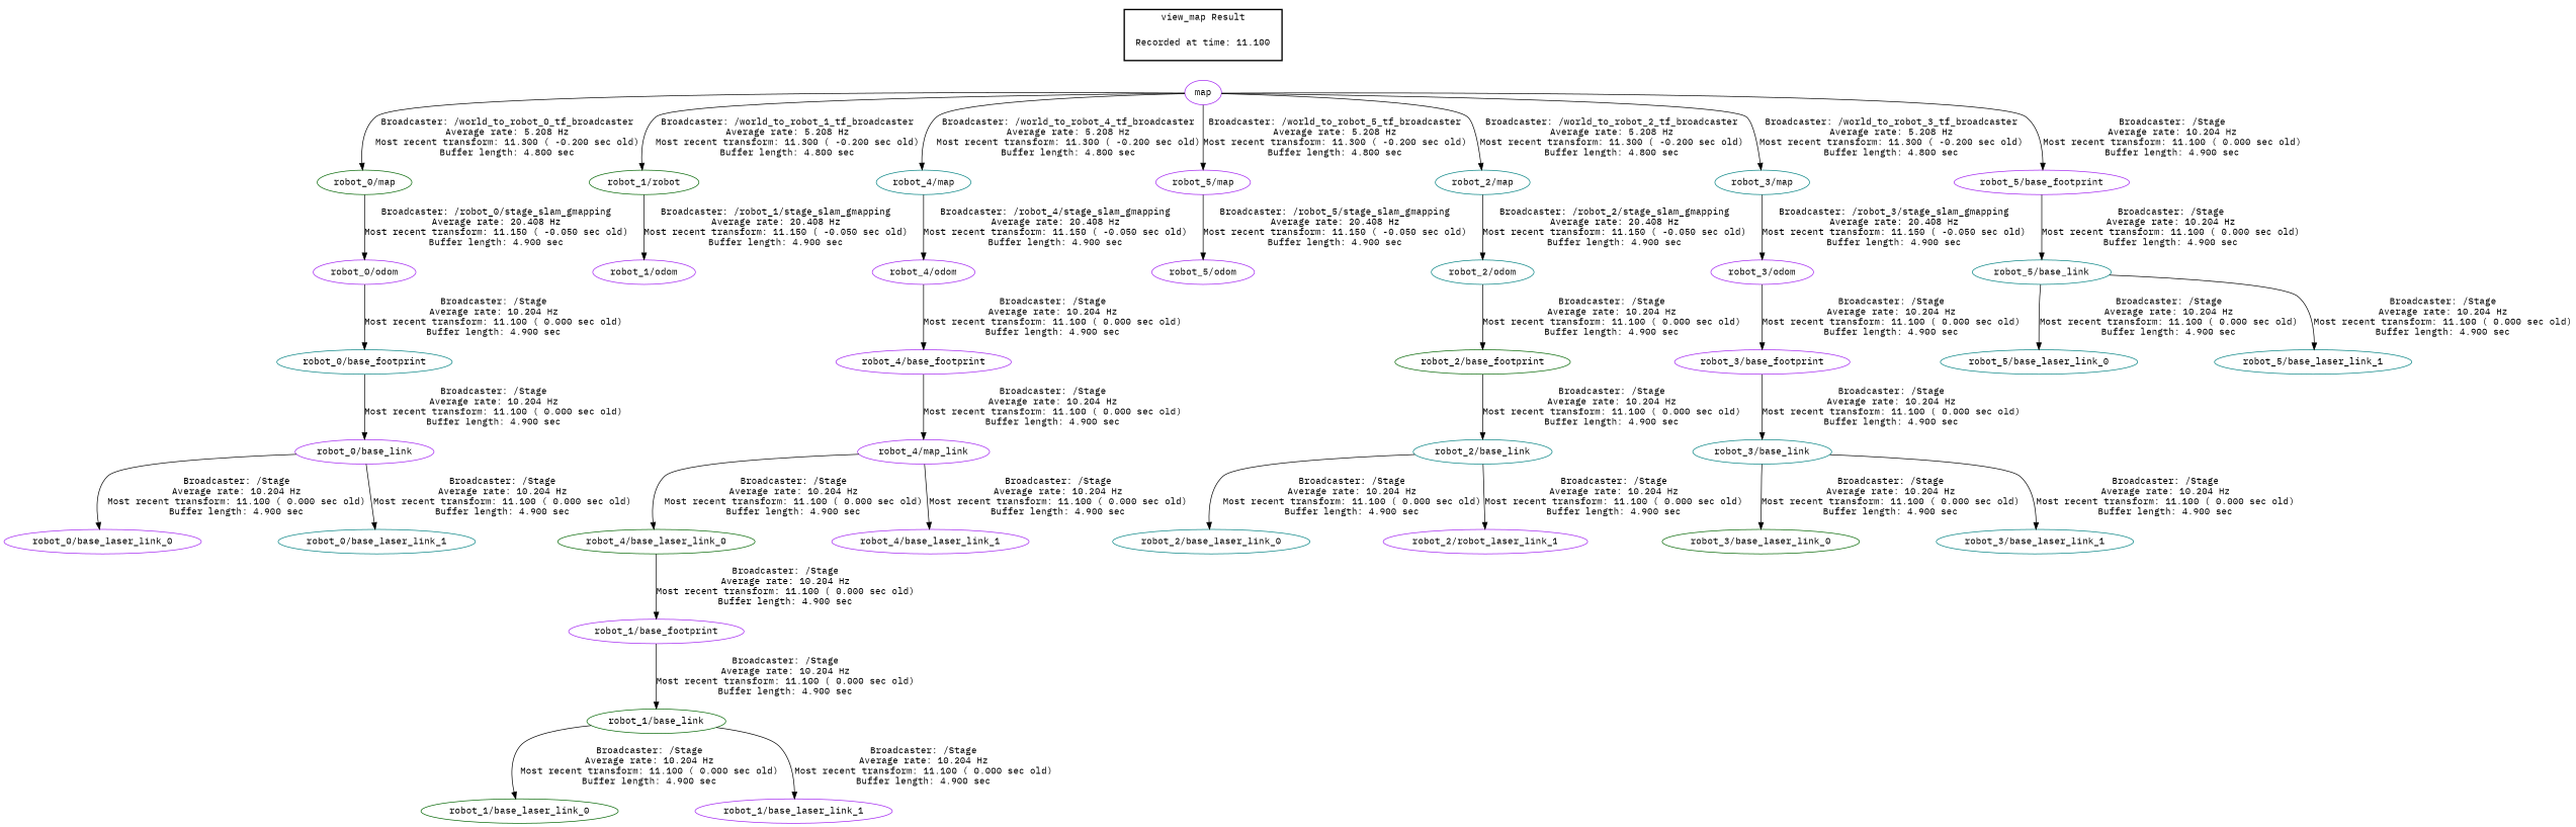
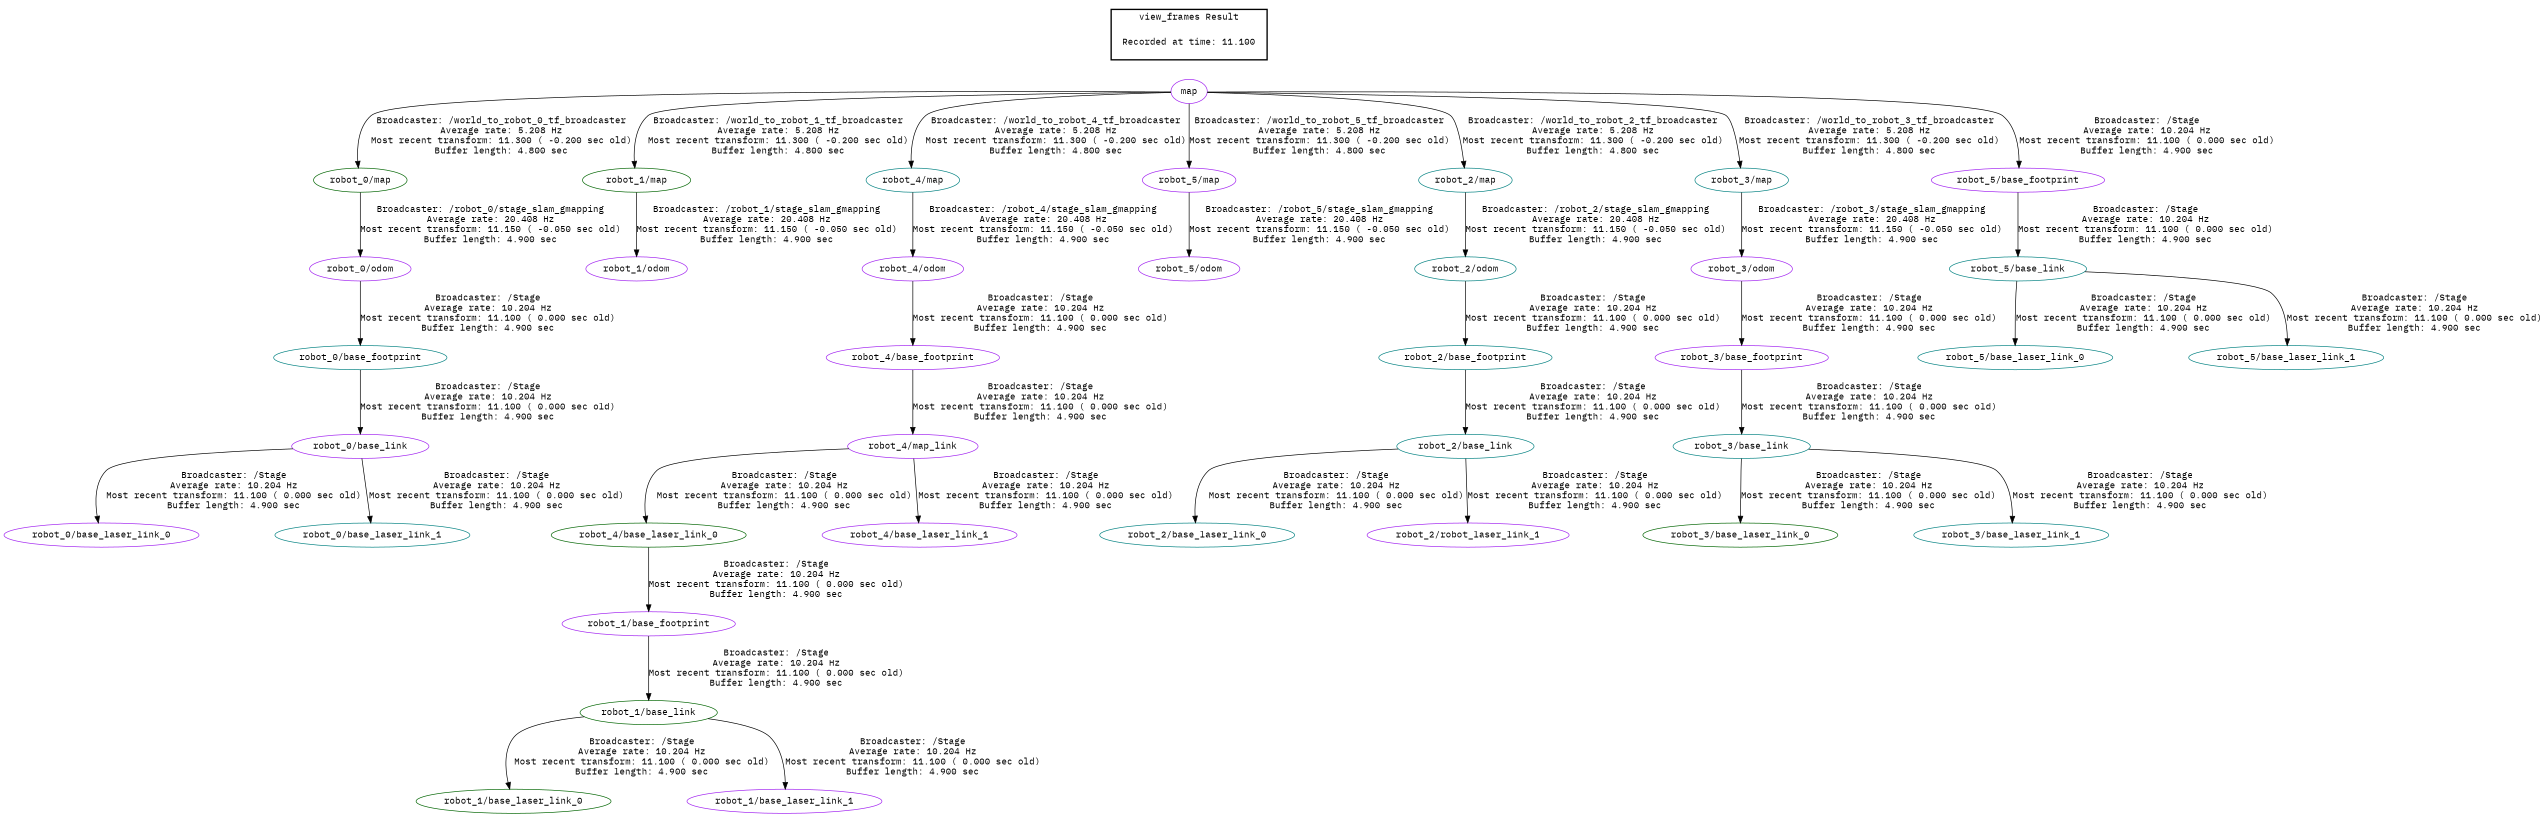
  digraph {
    fontname="IBM Plex Mono"
    node [color=purple fontname="IBM Plex Mono"]
    edge [fontname="IBM Plex Mono"]
    "Recorded at time: 11.100" [color=darkgreen shape=plaintext]
    map
    "robot_0/base_link"
    "robot_0/base_laser_link_0"
    "robot_0/base_laser_link_1" [color=teal]
    "robot_0/base_footprint" [color=teal]
    "robot_0/odom"
    "robot_0/map" [color=darkgreen]
    "robot_1/base_link" [color=darkgreen]
    "robot_1/base_laser_link_0" [color=darkgreen]
    "robot_1/base_laser_link_1"
    "robot_1/base_footprint"
-   "robot_1/map" [color=darkgreen label="robot_1/robot"]
+   "robot_1/map" [color=darkgreen]
    "robot_1/odom"
    "robot_4/map" [color=teal]
    "robot_5/map"
    "robot_2/map" [color=teal]
    "robot_3/map" [color=teal]
    "robot_5/base_footprint"
    "robot_4/odom"
    "robot_5/odom"
    "robot_2/odom" [color=teal]
    "robot_3/odom"
    "robot_4/base_footprint"
    n25 [label="robot_4/map_link"]
    "robot_5/base_link" [color=teal]
-   "robot_2/base_footprint" [color=darkgreen]
+   "robot_2/base_footprint" [color=teal]
    "robot_2/base_link" [color=teal]
    "robot_3/base_footprint"
    "robot_3/base_link" [color=teal]
    "robot_2/base_laser_link_0" [color=teal]
    n32 [label="robot_2/robot_laser_link_1"]
    "robot_3/base_laser_link_0" [color=darkgreen]
    "robot_3/base_laser_link_1" [color=teal]
    "robot_4/base_laser_link_0" [color=darkgreen]
    "robot_4/base_laser_link_1"
    "robot_5/base_laser_link_0" [color=teal]
    "robot_5/base_laser_link_1" [color=teal]
    subgraph cluster_1 {
      color=black
-     label="view_map Result"
+     label="view_frames Result"
      style=bold
      "Recorded at time: 11.100"
    }
    "Recorded at time: 11.100" -> map [style=invis]
    map -> "robot_0/map" [label="Broadcaster: /world_to_robot_0_tf_broadcaster\nAverage rate: 5.208 Hz\nMost recent transform: 11.300 ( -0.200 sec old)\nBuffer length: 4.800 sec\n"]
    map -> "robot_1/map" [label="Broadcaster: /world_to_robot_1_tf_broadcaster\nAverage rate: 5.208 Hz\nMost recent transform: 11.300 ( -0.200 sec old)\nBuffer length: 4.800 sec\n"]
    map -> "robot_4/map" [label="Broadcaster: /world_to_robot_4_tf_broadcaster\nAverage rate: 5.208 Hz\nMost recent transform: 11.300 ( -0.200 sec old)\nBuffer length: 4.800 sec\n"]
    map -> "robot_5/map" [label="Broadcaster: /world_to_robot_5_tf_broadcaster\nAverage rate: 5.208 Hz\nMost recent transform: 11.300 ( -0.200 sec old)\nBuffer length: 4.800 sec\n"]
    map -> "robot_2/map" [label="Broadcaster: /world_to_robot_2_tf_broadcaster\nAverage rate: 5.208 Hz\nMost recent transform: 11.300 ( -0.200 sec old)\nBuffer length: 4.800 sec\n"]
    map -> "robot_3/map" [label="Broadcaster: /world_to_robot_3_tf_broadcaster\nAverage rate: 5.208 Hz\nMost recent transform: 11.300 ( -0.200 sec old)\nBuffer length: 4.800 sec\n"]
    map -> "robot_5/base_footprint" [label="Broadcaster: /Stage\nAverage rate: 10.204 Hz\nMost recent transform: 11.100 ( 0.000 sec old)\nBuffer length: 4.900 sec\n"]
    "robot_0/base_link" -> "robot_0/base_laser_link_0" [label="Broadcaster: /Stage\nAverage rate: 10.204 Hz\nMost recent transform: 11.100 ( 0.000 sec old)\nBuffer length: 4.900 sec\n"]
    "robot_0/base_link" -> "robot_0/base_laser_link_1" [label="Broadcaster: /Stage\nAverage rate: 10.204 Hz\nMost recent transform: 11.100 ( 0.000 sec old)\nBuffer length: 4.900 sec\n"]
    "robot_0/base_footprint" -> "robot_0/base_link" [label="Broadcaster: /Stage\nAverage rate: 10.204 Hz\nMost recent transform: 11.100 ( 0.000 sec old)\nBuffer length: 4.900 sec\n"]
    "robot_0/odom" -> "robot_0/base_footprint" [label="Broadcaster: /Stage\nAverage rate: 10.204 Hz\nMost recent transform: 11.100 ( 0.000 sec old)\nBuffer length: 4.900 sec\n"]
    "robot_0/map" -> "robot_0/odom" [label="Broadcaster: /robot_0/stage_slam_gmapping\nAverage rate: 20.408 Hz\nMost recent transform: 11.150 ( -0.050 sec old)\nBuffer length: 4.900 sec\n"]
    "robot_1/base_link" -> "robot_1/base_laser_link_0" [label="Broadcaster: /Stage\nAverage rate: 10.204 Hz\nMost recent transform: 11.100 ( 0.000 sec old)\nBuffer length: 4.900 sec\n"]
    "robot_1/base_link" -> "robot_1/base_laser_link_1" [label="Broadcaster: /Stage\nAverage rate: 10.204 Hz\nMost recent transform: 11.100 ( 0.000 sec old)\nBuffer length: 4.900 sec\n"]
    "robot_1/base_footprint" -> "robot_1/base_link" [label="Broadcaster: /Stage\nAverage rate: 10.204 Hz\nMost recent transform: 11.100 ( 0.000 sec old)\nBuffer length: 4.900 sec\n"]
    "robot_1/map" -> "robot_1/odom" [label="Broadcaster: /robot_1/stage_slam_gmapping\nAverage rate: 20.408 Hz\nMost recent transform: 11.150 ( -0.050 sec old)\nBuffer length: 4.900 sec\n"]
    "robot_4/map" -> "robot_4/odom" [label="Broadcaster: /robot_4/stage_slam_gmapping\nAverage rate: 20.408 Hz\nMost recent transform: 11.150 ( -0.050 sec old)\nBuffer length: 4.900 sec\n"]
    "robot_5/map" -> "robot_5/odom" [label="Broadcaster: /robot_5/stage_slam_gmapping\nAverage rate: 20.408 Hz\nMost recent transform: 11.150 ( -0.050 sec old)\nBuffer length: 4.900 sec\n"]
    "robot_2/map" -> "robot_2/odom" [label="Broadcaster: /robot_2/stage_slam_gmapping\nAverage rate: 20.408 Hz\nMost recent transform: 11.150 ( -0.050 sec old)\nBuffer length: 4.900 sec\n"]
    "robot_3/map" -> "robot_3/odom" [label="Broadcaster: /robot_3/stage_slam_gmapping\nAverage rate: 20.408 Hz\nMost recent transform: 11.150 ( -0.050 sec old)\nBuffer length: 4.900 sec\n"]
    "robot_5/base_footprint" -> "robot_5/base_link" [label="Broadcaster: /Stage\nAverage rate: 10.204 Hz\nMost recent transform: 11.100 ( 0.000 sec old)\nBuffer length: 4.900 sec\n"]
    "robot_4/odom" -> "robot_4/base_footprint" [label="Broadcaster: /Stage\nAverage rate: 10.204 Hz\nMost recent transform: 11.100 ( 0.000 sec old)\nBuffer length: 4.900 sec\n"]
    "robot_2/odom" -> "robot_2/base_footprint" [label="Broadcaster: /Stage\nAverage rate: 10.204 Hz\nMost recent transform: 11.100 ( 0.000 sec old)\nBuffer length: 4.900 sec\n"]
    "robot_3/odom" -> "robot_3/base_footprint" [label="Broadcaster: /Stage\nAverage rate: 10.204 Hz\nMost recent transform: 11.100 ( 0.000 sec old)\nBuffer length: 4.900 sec\n"]
    "robot_4/base_footprint" -> n25 [label="Broadcaster: /Stage\nAverage rate: 10.204 Hz\nMost recent transform: 11.100 ( 0.000 sec old)\nBuffer length: 4.900 sec\n"]
    n25 -> "robot_4/base_laser_link_0" [label="Broadcaster: /Stage\nAverage rate: 10.204 Hz\nMost recent transform: 11.100 ( 0.000 sec old)\nBuffer length: 4.900 sec\n"]
    n25 -> "robot_4/base_laser_link_1" [label="Broadcaster: /Stage\nAverage rate: 10.204 Hz\nMost recent transform: 11.100 ( 0.000 sec old)\nBuffer length: 4.900 sec\n"]
    "robot_5/base_link" -> "robot_5/base_laser_link_0" [label="Broadcaster: /Stage\nAverage rate: 10.204 Hz\nMost recent transform: 11.100 ( 0.000 sec old)\nBuffer length: 4.900 sec\n"]
    "robot_5/base_link" -> "robot_5/base_laser_link_1" [label="Broadcaster: /Stage\nAverage rate: 10.204 Hz\nMost recent transform: 11.100 ( 0.000 sec old)\nBuffer length: 4.900 sec\n"]
    "robot_2/base_footprint" -> "robot_2/base_link" [label="Broadcaster: /Stage\nAverage rate: 10.204 Hz\nMost recent transform: 11.100 ( 0.000 sec old)\nBuffer length: 4.900 sec\n"]
    "robot_2/base_link" -> "robot_2/base_laser_link_0" [label="Broadcaster: /Stage\nAverage rate: 10.204 Hz\nMost recent transform: 11.100 ( 0.000 sec old)\nBuffer length: 4.900 sec\n"]
    "robot_2/base_link" -> n32 [label="Broadcaster: /Stage\nAverage rate: 10.204 Hz\nMost recent transform: 11.100 ( 0.000 sec old)\nBuffer length: 4.900 sec\n"]
    "robot_3/base_footprint" -> "robot_3/base_link" [label="Broadcaster: /Stage\nAverage rate: 10.204 Hz\nMost recent transform: 11.100 ( 0.000 sec old)\nBuffer length: 4.900 sec\n"]
    "robot_3/base_link" -> "robot_3/base_laser_link_0" [label="Broadcaster: /Stage\nAverage rate: 10.204 Hz\nMost recent transform: 11.100 ( 0.000 sec old)\nBuffer length: 4.900 sec\n"]
    "robot_3/base_link" -> "robot_3/base_laser_link_1" [label="Broadcaster: /Stage\nAverage rate: 10.204 Hz\nMost recent transform: 11.100 ( 0.000 sec old)\nBuffer length: 4.900 sec\n"]
    "robot_4/base_laser_link_0" -> "robot_1/base_footprint" [label="Broadcaster: /Stage\nAverage rate: 10.204 Hz\nMost recent transform: 11.100 ( 0.000 sec old)\nBuffer length: 4.900 sec\n"]
  }
